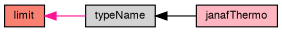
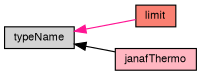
  digraph {
    rankdir=LR
    node [color=black fontname=FreeSans fontsize=10 shape=record style=filled]
    edge [dir=back fontname=FreeSans fontsize=10 labelfontname=FreeSans labelfontsize=10 style=solid]
    n1 [fillcolor=salmon fontcolor=black height=0.2 label=limit width=0.4]
    n2 [fillcolor=lightgrey height=0.2 label=typeName width=0.4]
    n3 [fillcolor=lightpink height=0.2 label=janafThermo width=0.4]
-   n1 -> n2 [color=deeppink]
+   n2 -> n1 [color=deeppink]
    n2 -> n3 [color=black]
  }
